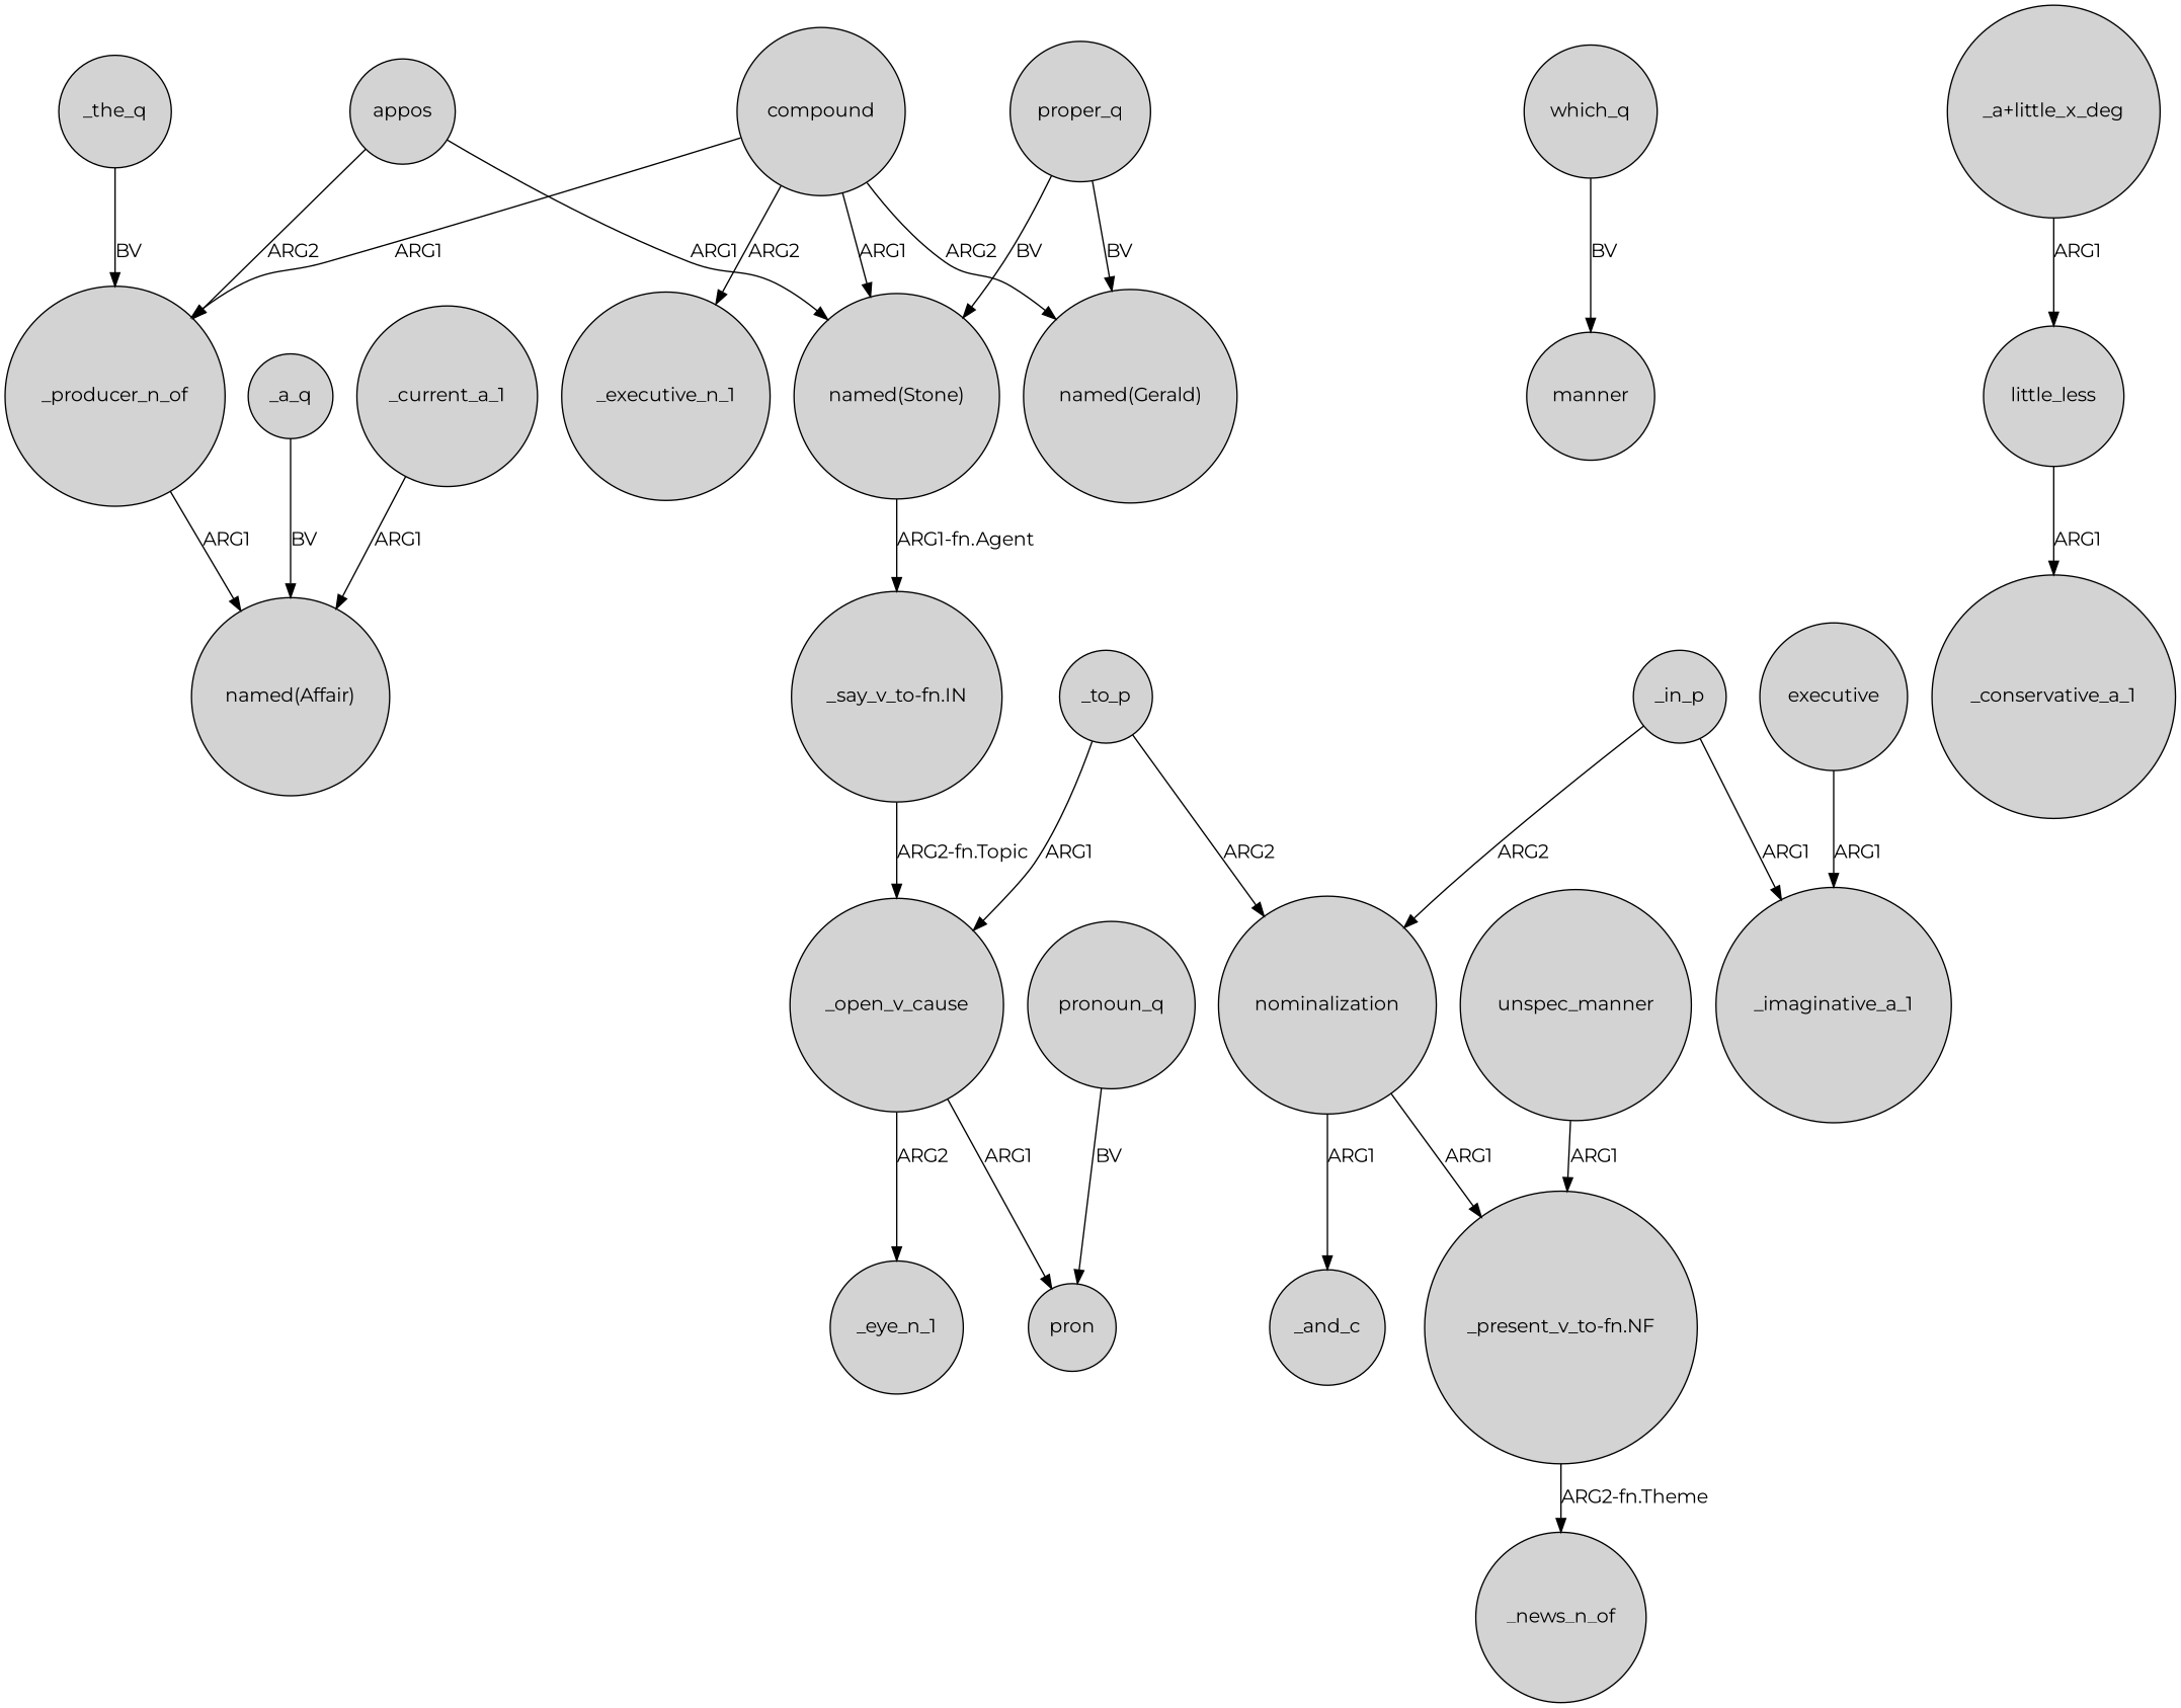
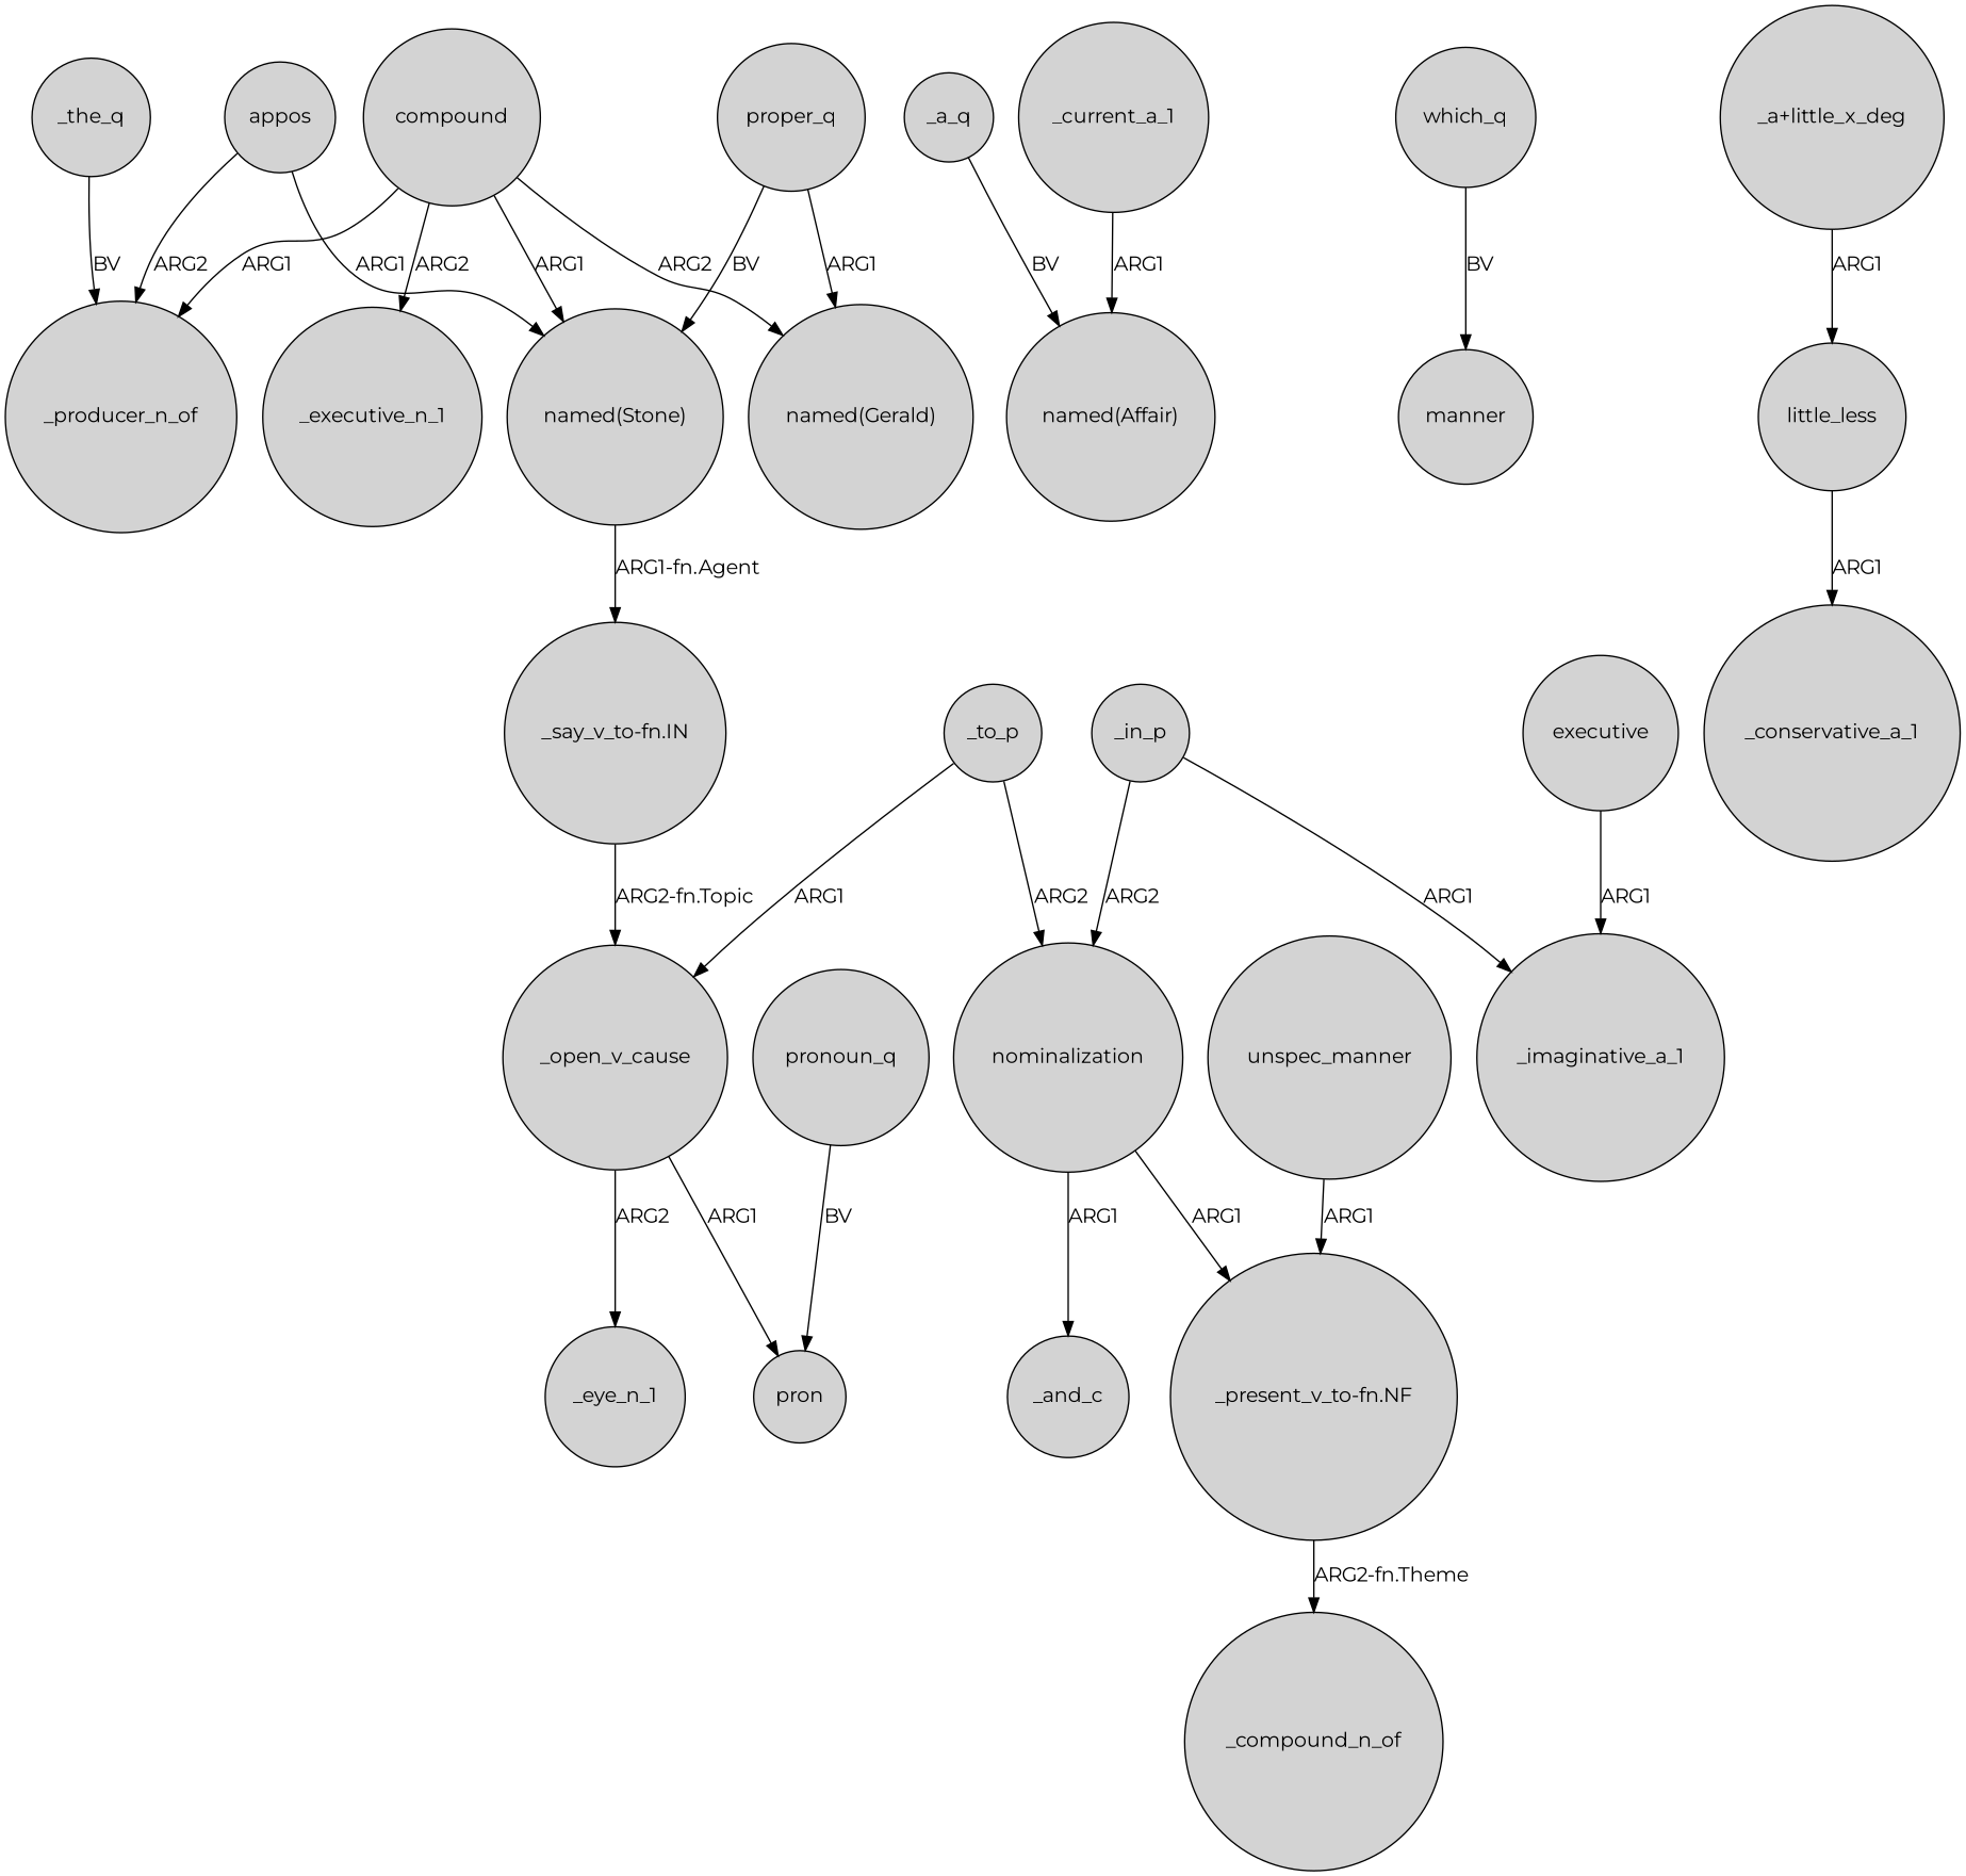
  digraph {
    fontname=Montserrat
    node [fontname=Montserrat shape=circle style=filled]
    edge [fontname=Montserrat]
    _the_q
    _producer_n_of
    "named(Affair)"
    compound
    "named(Stone)"
    _executive_n_1
    "named(Gerald)"
    "_say_v_to-fn.IN"
    nominalization
    "_present_v_to-fn.NF"
    _and_c
-   _news_n_of
+   _news_n_of [label=_compound_n_of]
    _open_v_cause
    _eye_n_1
    pron
    proper_q
    n17 [label=executive]
    _imaginative_a_1
    which_q
    manner
    _a_q
    _current_a_1
    pronoun_q
    _to_p
    _in_p
    appos
    unspec_manner
    n28 [label=little_less]
    "_a+little_x_deg"
    _conservative_a_1
    _the_q -> _producer_n_of [label=BV]
-   _producer_n_of -> "named(Affair)" [label=ARG1]
    compound -> _producer_n_of [label=ARG1]
    compound -> "named(Stone)" [label=ARG1]
    compound -> _executive_n_1 [label=ARG2]
    compound -> "named(Gerald)" [label=ARG2]
    "named(Stone)" -> "_say_v_to-fn.IN" [label="ARG1-fn.Agent"]
    "_say_v_to-fn.IN" -> _open_v_cause [label="ARG2-fn.Topic"]
    nominalization -> "_present_v_to-fn.NF" [label=ARG1]
    nominalization -> _and_c [label=ARG1]
    "_present_v_to-fn.NF" -> _news_n_of [label="ARG2-fn.Theme"]
    _open_v_cause -> _eye_n_1 [label=ARG2]
    _open_v_cause -> pron [label=ARG1]
    proper_q -> "named(Stone)" [label=BV]
-   proper_q -> "named(Gerald)" [label=BV]
+   proper_q -> "named(Gerald)" [label=ARG1]
    n17 -> _imaginative_a_1 [label=ARG1]
    which_q -> manner [label=BV]
    _a_q -> "named(Affair)" [label=BV]
    _current_a_1 -> "named(Affair)" [label=ARG1]
    pronoun_q -> pron [label=BV]
    _to_p -> nominalization [label=ARG2]
    _to_p -> _open_v_cause [label=ARG1]
    _in_p -> nominalization [label=ARG2]
    _in_p -> _imaginative_a_1 [label=ARG1]
    appos -> _producer_n_of [label=ARG2]
    appos -> "named(Stone)" [label=ARG1]
    unspec_manner -> "_present_v_to-fn.NF" [label=ARG1]
    n28 -> _conservative_a_1 [label=ARG1]
    "_a+little_x_deg" -> n28 [label=ARG1]
  }
